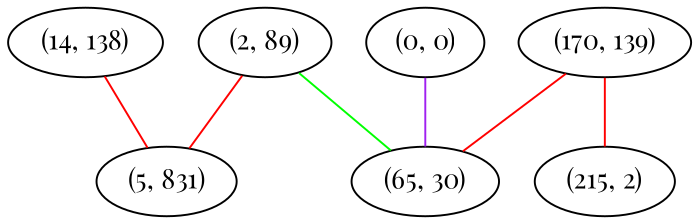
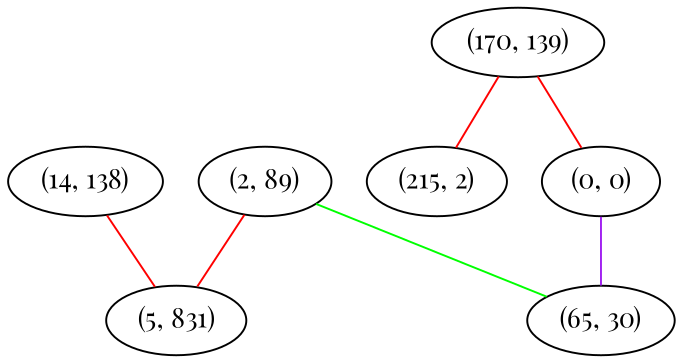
  graph {
    fontname="Playfair Display"
    node [fontname="Playfair Display"]
    edge [color=red fontname="Playfair Display" weight=1]
    n1 [label="(5, 831)"]
    "(14, 138)"
    "(170, 139)"
    "(215, 2)"
    n5 [label="(65, 30)"]
    "(0, 0)"
    "(2, 89)"
    "(14, 138)" -- n1
    "(170, 139)" -- "(215, 2)"
-   "(170, 139)" -- n5
+   "(170, 139)" -- "(0, 0)"
    "(0, 0)" -- n5 [color=purple weight=4]
    "(2, 89)" -- n1
    "(2, 89)" -- n5 [color=green weight=2]
  }
